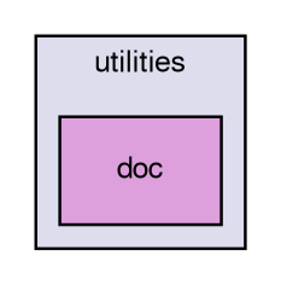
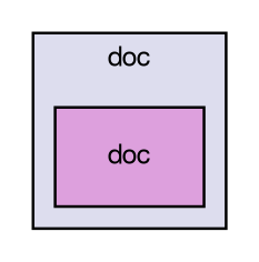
  digraph {
    compound=true
    n1 [fillcolor=plum fontname=FreeSans fontsize=10 label=doc pencolor=black shape=box style=filled color=black]
    subgraph cluster_1 {
      bgcolor="#ddddee"
      fontname=FreeSans
      fontsize=10
-     label=utilities
+     label=doc
      pencolor=black
      n1
    }
  }
